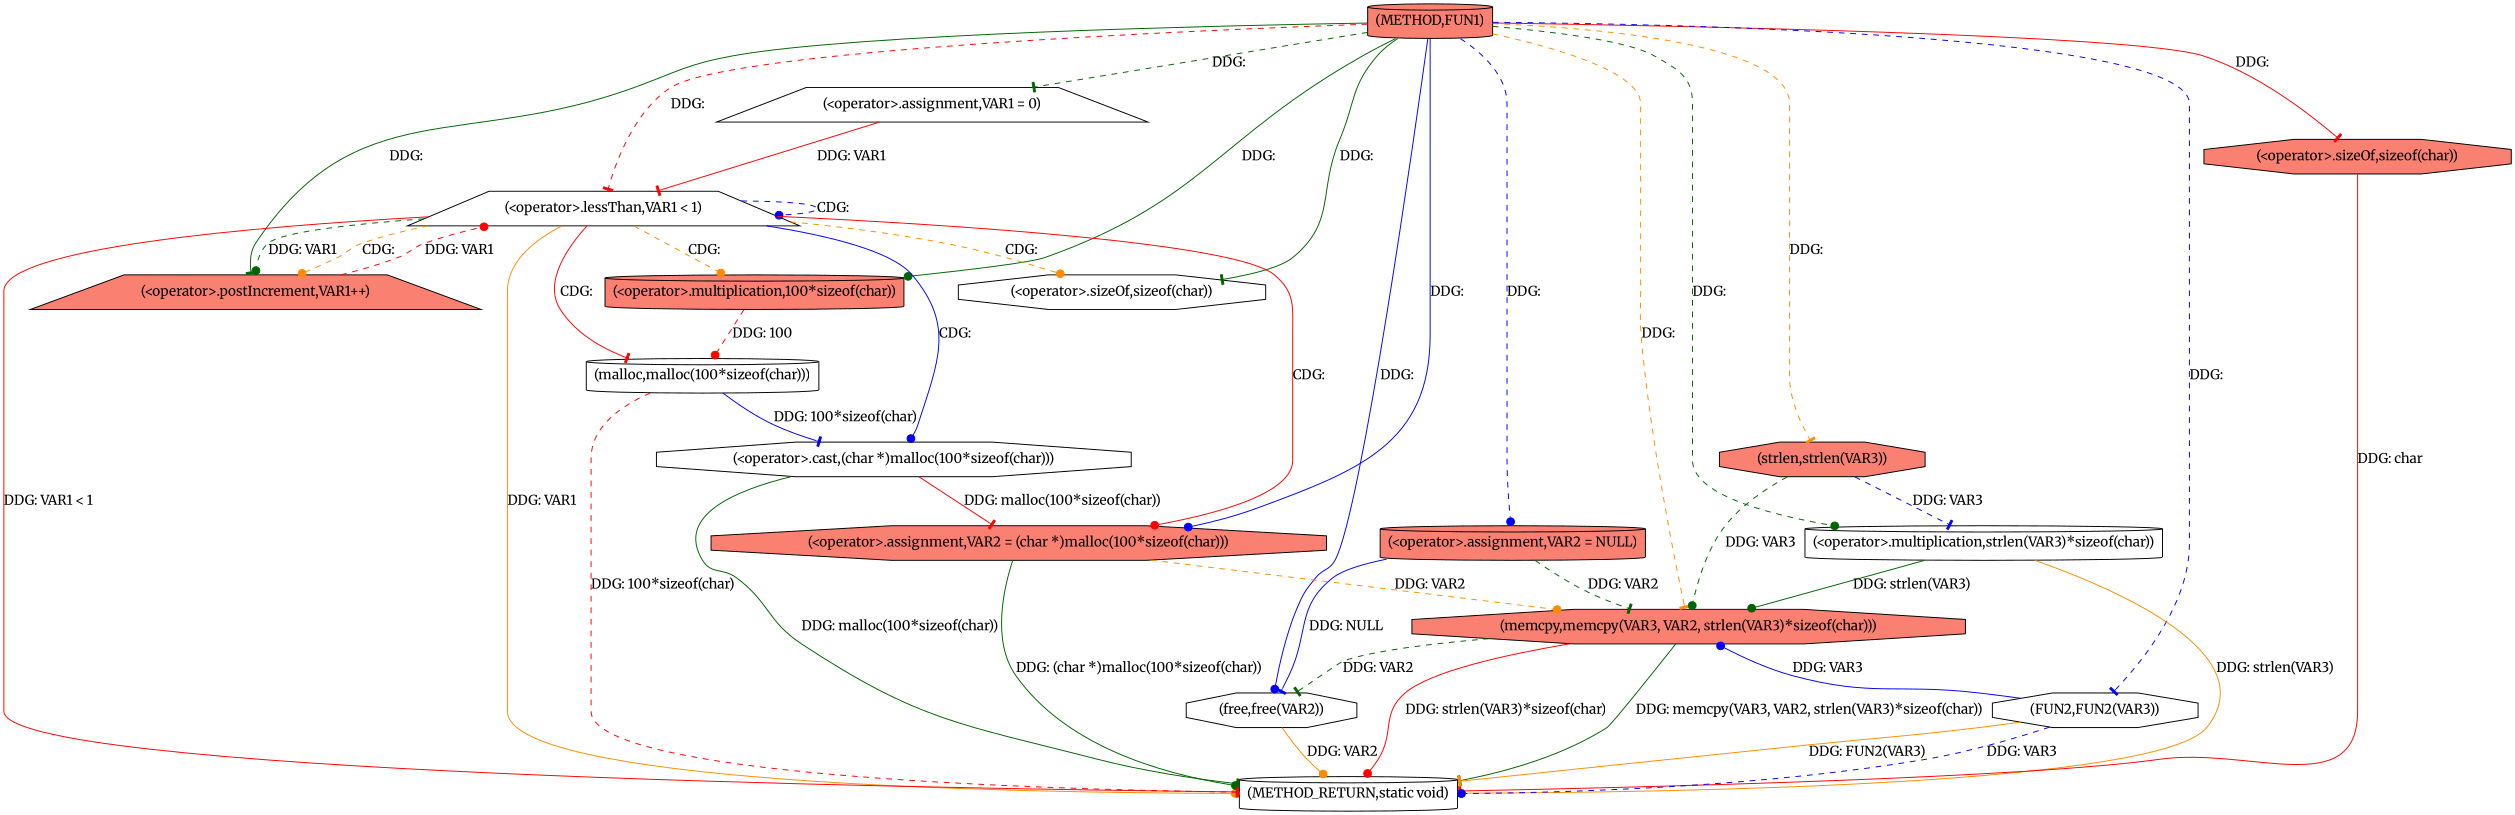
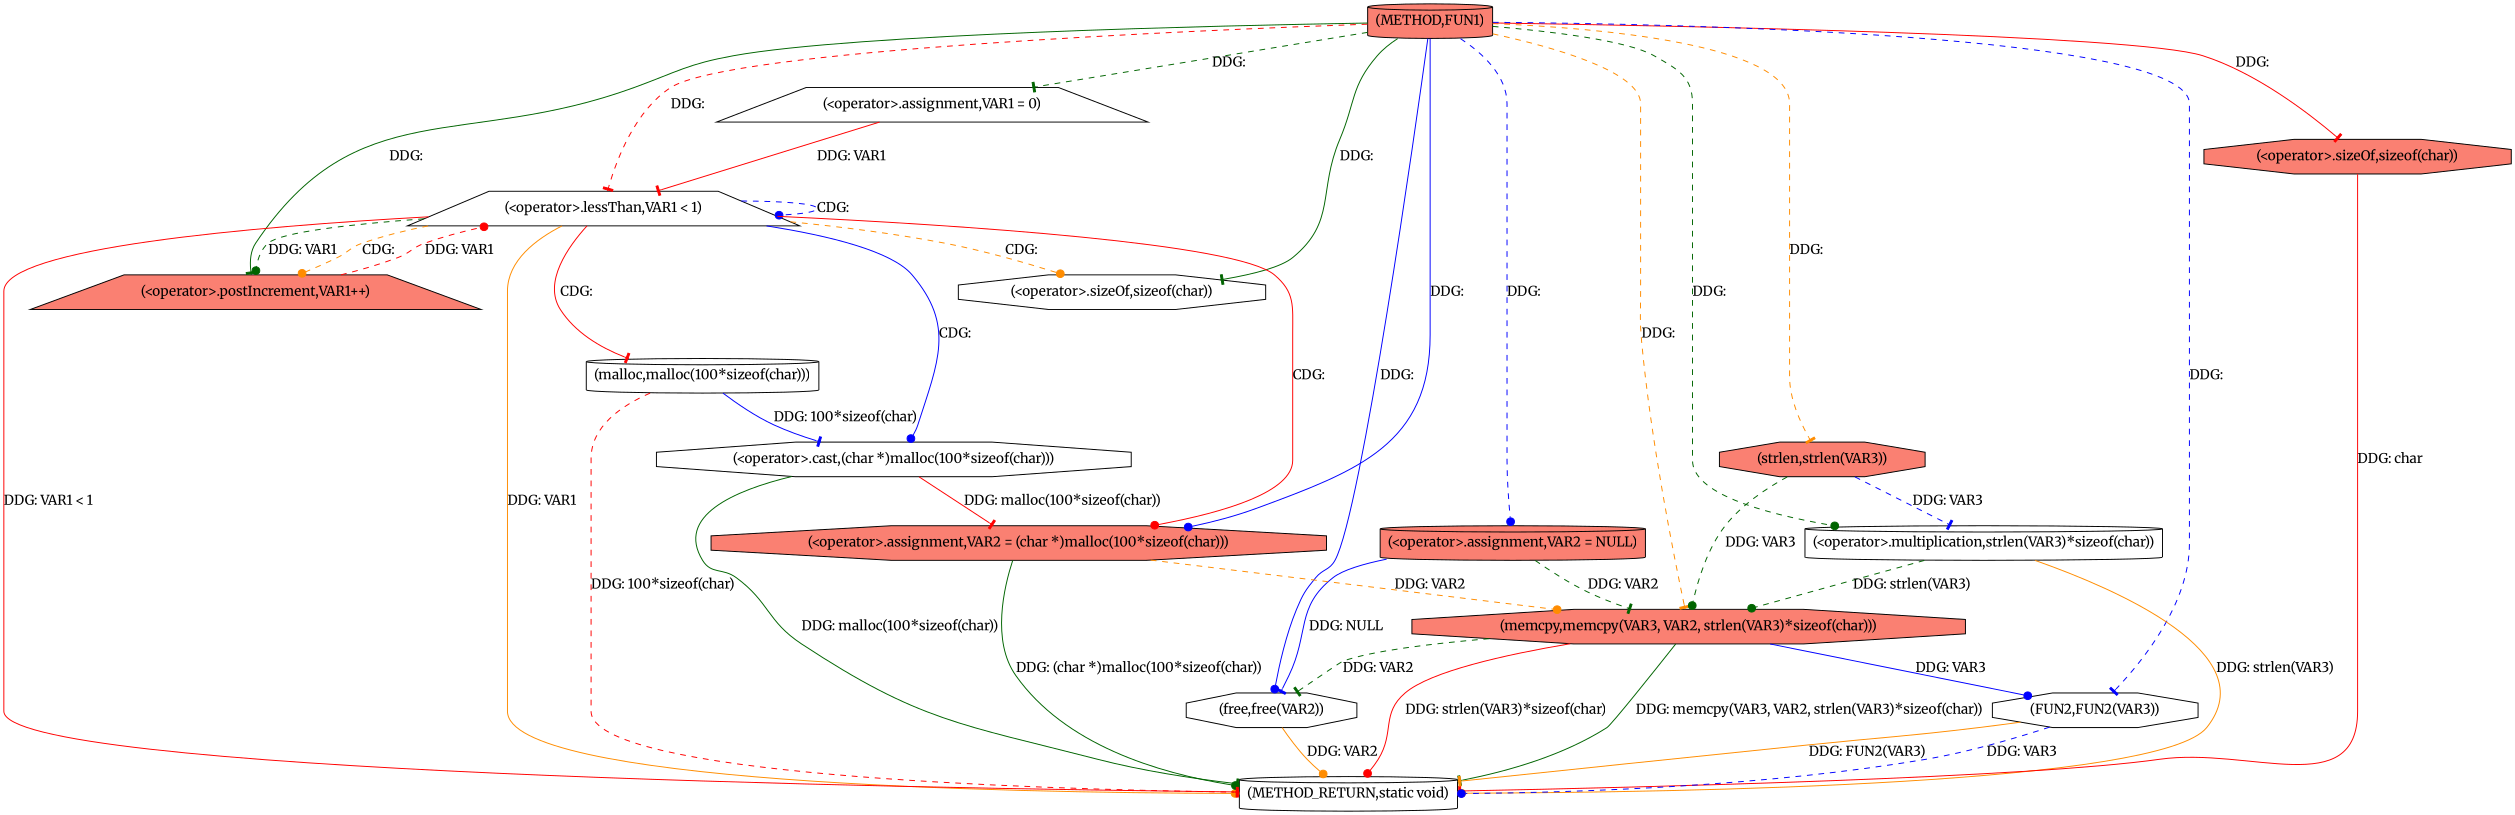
  digraph {
    fontname=Merriweather
    node [fillcolor=white fontname=Merriweather shape=octagon style=filled]
    edge [arrowhead=dot color=darkgreen fontname=Merriweather style=solid]
    n1 [fillcolor=salmon label="(METHOD,FUN1)" shape=cylinder]
    n2 [fillcolor=salmon label="(<operator>.assignment,VAR2 = NULL)" shape=cylinder]
    n3 [label="(<operator>.assignment,VAR1 = 0)" shape=trapezium]
    n4 [label="(<operator>.lessThan,VAR1 < 1)" shape=trapezium]
    n5 [fillcolor=salmon label="(<operator>.postIncrement,VAR1++)" shape=trapezium]
    n6 [fillcolor=salmon label="(<operator>.assignment,VAR2 = (char *)malloc(100*sizeof(char)))"]
-   n7 [fillcolor=salmon label="(<operator>.multiplication,100*sizeof(char))" shape=cylinder]
    n8 [label="(<operator>.sizeOf,sizeof(char))"]
    n9 [fillcolor=salmon label="(memcpy,memcpy(VAR3, VAR2, strlen(VAR3)*sizeof(char)))"]
    n10 [label="(<operator>.multiplication,strlen(VAR3)*sizeof(char))" shape=cylinder]
    n11 [fillcolor=salmon label="(strlen,strlen(VAR3))"]
    n12 [fillcolor=salmon label="(<operator>.sizeOf,sizeof(char))"]
    n13 [label="(FUN2,FUN2(VAR3))"]
    n14 [label="(free,free(VAR2))"]
    n15 [label="(METHOD_RETURN,static void)" shape=cylinder]
    n16 [label="(<operator>.cast,(char *)malloc(100*sizeof(char)))"]
    n17 [label="(malloc,malloc(100*sizeof(char)))" shape=cylinder]
    n1 -> n2 [color=blue label="DDG: " style=dashed]
    n1 -> n3 [arrowhead=tee label="DDG: " style=dashed]
    n1 -> n4 [arrowhead=tee color=red label="DDG: " style=dashed]
    n1 -> n5 [arrowhead=tee label="DDG: "]
    n1 -> n6 [color=blue label="DDG: "]
-   n1 -> n7 [label="DDG: "]
    n1 -> n8 [arrowhead=tee label="DDG: "]
    n1 -> n9 [arrowhead=tee color=darkorange label="DDG: " style=dashed]
    n1 -> n10 [label="DDG: " style=dashed]
    n1 -> n11 [arrowhead=tee color=darkorange label="DDG: " style=dashed]
    n1 -> n12 [arrowhead=tee color=red label="DDG: "]
    n1 -> n13 [arrowhead=tee color=blue label="DDG: " style=dashed]
    n1 -> n14 [color=blue label="DDG: "]
    n2 -> n9 [arrowhead=tee label="DDG: VAR2" style=dashed]
    n2 -> n14 [arrowhead=tee color=blue label="DDG: NULL"]
    n3 -> n4 [arrowhead=tee color=red label="DDG: VAR1"]
    n4 -> n4 [color=blue label="CDG: " style=dashed]
    n4 -> n5 [label="DDG: VAR1" style=dashed]
    n4 -> n5 [color=darkorange label="CDG: " style=dashed]
    n4 -> n6 [color=red label="CDG: "]
-   n4 -> n7 [color=darkorange label="CDG: " style=dashed]
    n4 -> n8 [color=darkorange label="CDG: " style=dashed]
    n4 -> n15 [color=darkorange label="DDG: VAR1"]
    n4 -> n15 [arrowhead=tee color=red label="DDG: VAR1 < 1"]
    n4 -> n16 [color=blue label="CDG: "]
    n4 -> n17 [arrowhead=tee color=red label="CDG: "]
    n5 -> n4 [color=red label="DDG: VAR1" style=dashed]
    n6 -> n9 [color=darkorange label="DDG: VAR2" style=dashed]
    n6 -> n15 [label="DDG: (char *)malloc(100*sizeof(char))"]
-   n7 -> n17 [color=red label="DDG: 100" style=dashed]
-   n13 -> n9 [color=blue label="DDG: VAR3"]
+   n9 -> n13 [color=blue label="DDG: VAR3"]
    n9 -> n14 [arrowhead=tee label="DDG: VAR2" style=dashed]
    n9 -> n15 [color=red label="DDG: strlen(VAR3)*sizeof(char)"]
    n9 -> n15 [arrowhead=tee label="DDG: memcpy(VAR3, VAR2, strlen(VAR3)*sizeof(char))"]
-   n10 -> n9 [label="DDG: strlen(VAR3)"]
+   n10 -> n9 [label="DDG: strlen(VAR3)" style=dashed]
    n10 -> n15 [color=darkorange label="DDG: strlen(VAR3)"]
    n11 -> n9 [label="DDG: VAR3" style=dashed]
    n11 -> n10 [arrowhead=tee color=blue label="DDG: VAR3" style=dashed]
    n12 -> n15 [arrowhead=tee color=red label="DDG: char"]
    n13 -> n15 [arrowhead=tee color=darkorange label="DDG: FUN2(VAR3)"]
    n13 -> n15 [color=blue label="DDG: VAR3" style=dashed]
    n14 -> n15 [color=darkorange label="DDG: VAR2"]
    n16 -> n6 [arrowhead=tee color=red label="DDG: malloc(100*sizeof(char))"]
    n16 -> n15 [arrowhead=tee label="DDG: malloc(100*sizeof(char))"]
    n17 -> n15 [arrowhead=tee color=red label="DDG: 100*sizeof(char)" style=dashed]
    n17 -> n16 [arrowhead=tee color=blue label="DDG: 100*sizeof(char)"]
  }
